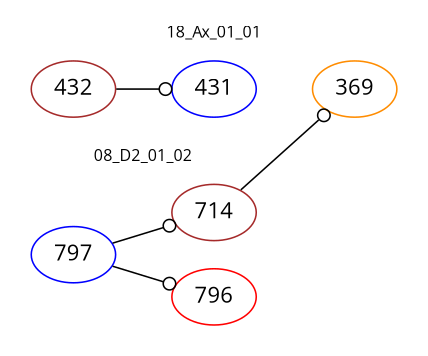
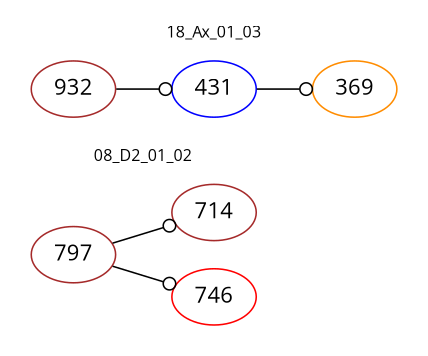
  digraph {
    fontname="Open Sans"
    rankdir=LR
    node [color=brown fontname="Open Sans"]
    edge [arrowhead=odot color=black fontname="Open Sans"]
-   n1 [label=432]
+   n1 [label=932]
    n2 [color=blue label=431]
    n3 [color=darkorange label=369]
-   n4 [color=red label=796]
-   n5 [color=blue label=797]
+   n4 [color=red label=746]
+   n5 [label=797]
    n6 [label=714]
    subgraph cluster_1 {
      color=white
      fontsize=10
-     label="18_Ax_01_01"
+     label="18_Ax_01_03"
      n1
      n2
      n3
    }
    subgraph cluster_2 {
      color=white
      fontsize=10
      label="08_D2_01_02"
      n4
      n5
      n6
    }
    n1 -> n2
-   n6 -> n3
+   n2 -> n3
    n5 -> n4
    n5 -> n6
  }
